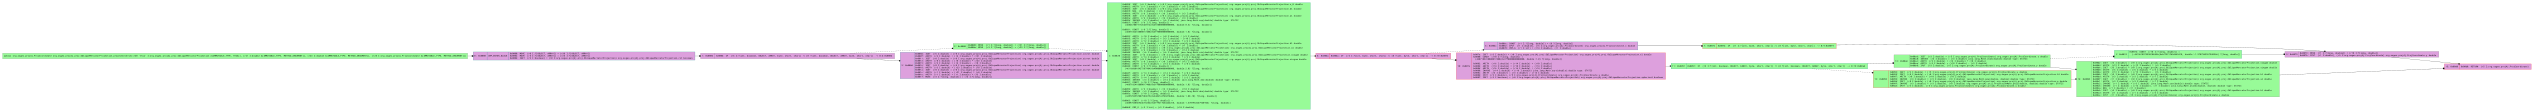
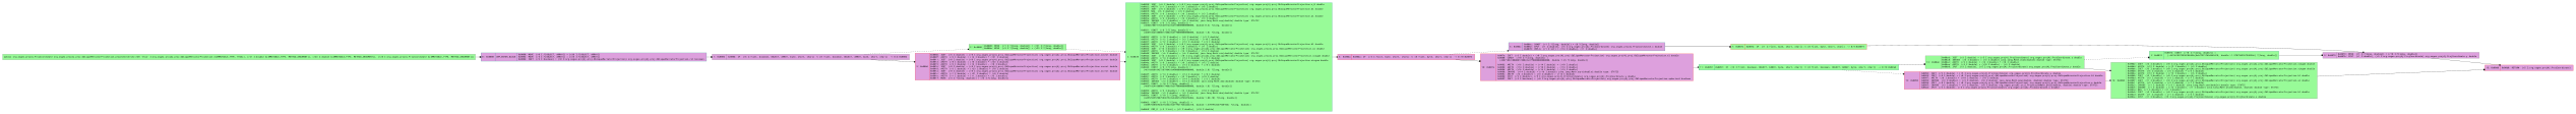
  digraph {
    fontname="Roboto Mono"
    rankdir=LR
    node [color=teal fillcolor=plum fontname="Roboto Mono" shape=record style=filled]
    edge [arrowhead=dot fontname="Roboto Mono"]
    n1 [label="{0\:\ 0x0000|CMP_ENTER_BLOCK\l|0x0000: MOVE  (r0 I:?[OBJECT, ARRAY]) = (r20 I:?[OBJECT, ARRAY]) \l0x0002: MOVE  (r5 I:?[OBJECT, ARRAY]) = (r25 I:?[OBJECT, ARRAY]) \l0x0004: IGET  (r6 I:boolean) = (r0 I:org.osgeo.proj4j.proj.ObliqueMercatorProjection) org.osgeo.proj4j.proj.ObliqueMercatorProjection.rot boolean \l}"]
    n2 [color=gray40 label="{1\:\ 0x0006|0x0006: IF  (r6 I:?[int, boolean, OBJECT, ARRAY, byte, short, char]) != (0 ?[int, boolean, OBJECT, ARRAY, byte, short, char])  \-\> B:3:0x000d \l}"]
    n3 [color=gray40 fillcolor=palegreen label="{2\:\ 0x0008|0x0008: MOVE  (r1 I:?[long, double]) = (r21 I:?[long, double]) \l0x000a: MOVE  (r3 I:?[long, double]) = (r23 I:?[long, double]) \l}"]
-   n4 [label="{3\:\ 0x000d|0x000d: IGET  (r6 I:double) = (r0 I:org.osgeo.proj4j.proj.ObliqueMercatorProjection) org.osgeo.proj4j.proj.ObliqueMercatorProjection.cosrot double \l0x000f: ARITH  (r6 I:double) = (r6 I:double) * (r21 I:double) \l0x0011: IGET  (r8 I:double) = (r0 I:org.osgeo.proj4j.proj.ObliqueMercatorProjection) org.osgeo.proj4j.proj.ObliqueMercatorProjection.sinrot double \l0x0013: ARITH  (r8 I:double) = (r8 I:double) * (r23 I:double) \l0x0015: ARITH  (r6 I:double) = (r6 I:double) \- (r8 I:double) \l0x0016: IGET  (r8 I:double) = (r0 I:org.osgeo.proj4j.proj.ObliqueMercatorProjection) org.osgeo.proj4j.proj.ObliqueMercatorProjection.cosrot double \l0x0018: ARITH  (r3 I:double) = (r23 I:double) * (r8 I:double) \l0x001a: IGET  (r8 I:double) = (r0 I:org.osgeo.proj4j.proj.ObliqueMercatorProjection) org.osgeo.proj4j.proj.ObliqueMercatorProjection.sinrot double \l0x001c: ARITH  (r1 I:double) = (r21 I:double) * (r8 I:double) \l0x001e: ARITH  (r1 I:double) = (r1 I:double) + (r3 I:double) \l0x001f: MOVE  (r3 I:?[long, double]) = (r6 I:?[long, double]) \l}"]
+   n4 [color=red label="{3\:\ 0x000d|0x000d: IGET  (r6 I:double) = (r0 I:org.osgeo.proj4j.proj.ObliqueMercatorProjection) org.osgeo.proj4j.proj.ObliqueMercatorProjection.cosrot double \l0x000f: ARITH  (r6 I:double) = (r6 I:double) * (r21 I:double) \l0x0011: IGET  (r8 I:double) = (r0 I:org.osgeo.proj4j.proj.ObliqueMercatorProjection) org.osgeo.proj4j.proj.ObliqueMercatorProjection.sinrot double \l0x0013: ARITH  (r8 I:double) = (r8 I:double) * (r23 I:double) \l0x0015: ARITH  (r6 I:double) = (r6 I:double) \- (r8 I:double) \l0x0016: IGET  (r8 I:double) = (r0 I:org.osgeo.proj4j.proj.ObliqueMercatorProjection) org.osgeo.proj4j.proj.ObliqueMercatorProjection.cosrot double \l0x0018: ARITH  (r3 I:double) = (r23 I:double) * (r8 I:double) \l0x001a: IGET  (r8 I:double) = (r0 I:org.osgeo.proj4j.proj.ObliqueMercatorProjection) org.osgeo.proj4j.proj.ObliqueMercatorProjection.sinrot double \l0x001c: ARITH  (r1 I:double) = (r21 I:double) * (r8 I:double) \l0x001e: ARITH  (r1 I:double) = (r1 I:double) + (r3 I:double) \l0x001f: MOVE  (r3 I:?[long, double]) = (r6 I:?[long, double]) \l}"]
    n5 [fillcolor=palegreen label="{4\:\ 0x0020|0x0020: IGET  (r6 I:double) = (r0 I:org.osgeo.proj4j.proj.ObliqueMercatorProjection) org.osgeo.proj4j.proj.ObliqueMercatorProjection.u_0 double \l0x0022: ARITH  (r1 I:double) = (r1 I:double) + (r6 I:double) \l0x0023: IGET  (r6 I:double) = (r0 I:org.osgeo.proj4j.proj.ObliqueMercatorProjection) org.osgeo.proj4j.proj.ObliqueMercatorProjection.bl double \l0x0025: NEG  (r6 I:double) = (r6 I:double) \l0x0026: ARITH  (r6 I:double) = (r6 I:double) * (r3 I:double) \l0x0028: IGET  (r3 I:double) = (r0 I:org.osgeo.proj4j.proj.ObliqueMercatorProjection) org.osgeo.proj4j.proj.ObliqueMercatorProjection.al double \l0x002a: ARITH  (r6 I:double) = (r6 I:double) \/ (r3 I:double) \l0x002b: INVOKE  (r3 I:double) = (r6 I:double) java.lang.Math.exp(double):double type: STATIC \l0x002f: CONST  (r6 I:?[long, double]) = \l  (4602678819172646912(0x3fe0000000000000, double:0.5) ?[long, double])\l \l0x0031: CONST  (r8 I:?[long, double]) = \l  (4607182418800017408(0x3ff0000000000000, double:1.0) ?[long, double])\l \l0x0033: ARITH  (r10 I:double) = (r8 I:double) \/ (r3 I:double) \l0x0035: ARITH  (r12 I:double) = (r3 I:double) \- (r10 I:double) \l0x0037: ARITH  (r12 I:double) = (r12 I:double) * (r6 I:double) \l0x0039: IGET  (r6 I:double) = (r0 I:org.osgeo.proj4j.proj.ObliqueMercatorProjection) org.osgeo.proj4j.proj.ObliqueMercatorProjection.bl double \l0x003b: ARITH  (r6 I:double) = (r6 I:double) * (r1 I:double) \l0x003d: IGET  (r14 I:double) = (r0 I:org.osgeo.proj4j.proj.ObliqueMercatorProjection) org.osgeo.proj4j.proj.ObliqueMercatorProjection.al double \l0x003f: ARITH  (r6 I:double) = (r6 I:double) \/ (r14 I:double) \l0x0040: INVOKE  (r6 I:double) = (r6 I:double) java.lang.Math.sin(double):double type: STATIC \l0x0044: IGET  (r14 I:double) = (r0 I:org.osgeo.proj4j.proj.ObliqueMercatorProjection) org.osgeo.proj4j.proj.ObliqueMercatorProjection.cosgam double \l0x0046: ARITH  (r14 I:double) = (r14 I:double) * (r6 I:double) \l0x0048: IGET  (r8 I:double) = (r0 I:org.osgeo.proj4j.proj.ObliqueMercatorProjection) org.osgeo.proj4j.proj.ObliqueMercatorProjection.singam double \l0x004a: ARITH  (r8 I:double) = (r8 I:double) * (r12 I:double) \l0x004c: ARITH  (r14 I:double) = (r14 I:double) + (r8 I:double) \l0x004d: CONST  (r8 I:?[long, double]) = \l  (4611686018427387904(0x4000000000000000, double:2.0) ?[long, double])\l \l0x004f: ARITH  (r14 I:double) = (r14 I:double) * (r8 I:double) \l0x0051: ARITH  (r3 I:double) = (r3 I:double) + (r10 I:double) \l0x0052: ARITH  (r14 I:double) = (r14 I:double) \/ (r3 I:double) \l0x0053: INVOKE  (r3 I:double) = (r14 I:double) java.lang.Math.abs(double):double type: STATIC \l0x0057: CONST  (r10 I:?[long, double]) = \l  (4607182418800017408(0x3ff0000000000000, double:1.0) ?[long, double])\l \l0x0059: ARITH  (r3 I:double) = (r3 I:double) \- (r10 I:double) \l0x005a: INVOKE  (r3 I:double) = (r3 I:double) java.lang.Math.abs(double):double type: STATIC \l0x005e: CONST  (r10 I:?[long, double]) = \l  (4457293557087583675(0x3ddb7cdfd9d7bdbb, double:1.0E\-10) ?[long, double])\l \l0x0063: CONST  (r18 I:?[long, double]) = \l  (4609753056924675352(0x3ff921fb54442d18, double:1.5707963267948966) ?[long, double])\l \l0x0068: CMP_G  (r3 I:int) = (r3 I:double), (r10 I:double) \l}"]
    n6 [color=red label="{5\:\ 0x006a|0x006a: IF  (r3 I:?[int, byte, short, char]) \>= (0 ?[int, byte, short, char])  \-\> B:10:0x007e \l}"]
    n7 [label="{6\:\ 0x006c|0x006c: CONST  (r1 I:?[long, double]) = (0 ?[long, double]) \l0x006e: IPUT  (r1 I:double), (r5 I:org.osgeo.proj4j.ProjCoordinate) org.osgeo.proj4j.ProjCoordinate.x double \l0x0070: CMP_G  (r1 I:int) = (r14 I:double), (r1 I:double) \l}"]
    n8 [color=red label="{10\:\ 0x007e|0x007e: IGET  (r3 I:double) = (r0 I:org.osgeo.proj4j.proj.ObliqueMercatorProjection) org.osgeo.proj4j.proj.ObliqueMercatorProjection.el double \l0x0080: CONST  (r10 I:?[long, double]) = \l  (4607182418800017408(0x3ff0000000000000, double:1.0) ?[long, double])\l \l0x0082: ARITH  (r16 I:double) = (r14 I:double) + (r10 I:double) \l0x0084: ARITH  (r14 I:double) = (r10 I:double) \- (r14 I:double) \l0x0086: ARITH  (r16 I:double) = (r16 I:double) \/ (r14 I:double) \l0x0088: INVOKE  (r14 I:double) = (r16 I:double) java.lang.Math.sqrt(double):double type: STATIC \l0x008c: ARITH  (r3 I:double) = (r3 I:double) \/ (r14 I:double) \l0x008d: IPUT  (r3 I:double), (r5 I:org.osgeo.proj4j.ProjCoordinate) org.osgeo.proj4j.ProjCoordinate.y double \l0x008f: IGET  (r3 I:boolean) = (r0 I:org.osgeo.proj4j.proj.ObliqueMercatorProjection) org.osgeo.proj4j.proj.ObliqueMercatorProjection.spherical boolean \l}"]
    n9 [color=red fillcolor=palegreen label="{7\:\ 0x0072|0x0072: IF  (r1 I:?[int, byte, short, char]) \>= (0 ?[int, byte, short, char])  \-\> B:9:0x0079 \l}"]
    n10 [fillcolor=palegreen label="{11\:\ 0x0091|0x0091: IF  (r3 I:?[int, boolean, OBJECT, ARRAY, byte, short, char]) != (0 ?[int, boolean, OBJECT, ARRAY, byte, short, char])  \-\> B:13:0x00a6 \l}"]
    n11 [color=gray40 label="{9\:\ 0x0079|0x0079: MOVE  (r1 I:?[long, double]) = (r18 I:?[long, double]) \l0x007b: IPUT  (r1 I:double), (r5 I:org.osgeo.proj4j.ProjCoordinate) org.osgeo.proj4j.ProjCoordinate.y double \l}"]
    n12 [fillcolor=palegreen label="{8\:\ 0x0074|0x0074: CONST  (r18 I:?[long, double]) = \l  (\-4613618979930100456(0xbff921fb54442d18, double:\-1.5707963267948966) ?[long, double])\l \l}"]
    n13 [color=red label="{15\:\ 0x00d0|0x00d0: RETURN  (r5 I:org.osgeo.proj4j.ProjCoordinate) \l}"]
-   n14 [color=red fillcolor=palegreen label="{12\:\ 0x0093|0x0093: IGET  (r3 I:double) = (r5 I:org.osgeo.proj4j.ProjCoordinate) org.osgeo.proj4j.ProjCoordinate.y double \l0x0095: IGET  (r8 I:double) = (r0 I:org.osgeo.proj4j.proj.ObliqueMercatorProjection) org.osgeo.proj4j.proj.ObliqueMercatorProjection.bl double \l0x0097: ARITH  (r8 I:double) = (r10 I:double) \/ (r8 I:double) \l0x0099: INVOKE  (r3 I:double) = (r3 I:double), (r8 I:double) java.lang.Math.pow(double, double):double type: STATIC \l0x009d: IGET  (r8 I:double) = (r0 I:org.osgeo.proj4j.proj.ObliqueMercatorProjection) org.osgeo.proj4j.proj.ObliqueMercatorProjection.e double \l0x009f: INVOKE  (r3 I:double) = (r3 I:double), (r8 I:double) org.osgeo.proj4j.util.ProjectionMath.phi2(double, double):double type: STATIC \l0x00a3: IPUT  (r3 I:double), (r5 I:org.osgeo.proj4j.ProjCoordinate) org.osgeo.proj4j.ProjCoordinate.y double \l}"]
+   n14 [color=red label="{12\:\ 0x0093|0x0093: IGET  (r3 I:double) = (r5 I:org.osgeo.proj4j.ProjCoordinate) org.osgeo.proj4j.ProjCoordinate.y double \l0x0095: IGET  (r8 I:double) = (r0 I:org.osgeo.proj4j.proj.ObliqueMercatorProjection) org.osgeo.proj4j.proj.ObliqueMercatorProjection.bl double \l0x0097: ARITH  (r8 I:double) = (r10 I:double) \/ (r8 I:double) \l0x0099: INVOKE  (r3 I:double) = (r3 I:double), (r8 I:double) java.lang.Math.pow(double, double):double type: STATIC \l0x009d: IGET  (r8 I:double) = (r0 I:org.osgeo.proj4j.proj.ObliqueMercatorProjection) org.osgeo.proj4j.proj.ObliqueMercatorProjection.e double \l0x009f: INVOKE  (r3 I:double) = (r3 I:double), (r8 I:double) org.osgeo.proj4j.util.ProjectionMath.phi2(double, double):double type: STATIC \l0x00a3: IPUT  (r3 I:double), (r5 I:org.osgeo.proj4j.ProjCoordinate) org.osgeo.proj4j.ProjCoordinate.y double \l}"]
    n15 [color=gray40 fillcolor=palegreen label="{13\:\ 0x00a6|0x00a6: IGET  (r3 I:double) = (r5 I:org.osgeo.proj4j.ProjCoordinate) org.osgeo.proj4j.ProjCoordinate.y double \l0x00a8: INVOKE  (r3 I:double) = (r3 I:double) java.lang.Math.atan(double):double type: STATIC \l0x00ac: ARITH  (r3 I:double) = (r3 I:double) * (r8 I:double) \l0x00ae: ARITH  (r3 I:double) = (r18 I:double) \- (r3 I:double) \l0x00b0: IPUT  (r3 I:double), (r5 I:org.osgeo.proj4j.ProjCoordinate) org.osgeo.proj4j.ProjCoordinate.y double \l}"]
    n16 [color=gray40 fillcolor=palegreen label="{14\:\ 0x00b2|0x00b2: IGET  (r3 I:double) = (r0 I:org.osgeo.proj4j.proj.ObliqueMercatorProjection) org.osgeo.proj4j.proj.ObliqueMercatorProjection.cosgam double \l0x00b4: ARITH  (r12 I:double) = (r12 I:double) * (r3 I:double) \l0x00b6: IGET  (r3 I:double) = (r0 I:org.osgeo.proj4j.proj.ObliqueMercatorProjection) org.osgeo.proj4j.proj.ObliqueMercatorProjection.singam double \l0x00b8: ARITH  (r6 I:double) = (r6 I:double) * (r3 I:double) \l0x00ba: ARITH  (r12 I:double) = (r12 I:double) \- (r6 I:double) \l0x00bb: IGET  (r3 I:double) = (r0 I:org.osgeo.proj4j.proj.ObliqueMercatorProjection) org.osgeo.proj4j.proj.ObliqueMercatorProjection.bl double \l0x00bd: ARITH  (r3 I:double) = (r3 I:double) * (r1 I:double) \l0x00bf: IGET  (r1 I:double) = (r0 I:org.osgeo.proj4j.proj.ObliqueMercatorProjection) org.osgeo.proj4j.proj.ObliqueMercatorProjection.al double \l0x00c1: ARITH  (r3 I:double) = (r3 I:double) \/ (r1 I:double) \l0x00c2: INVOKE  (r1 I:double) = (r3 I:double) java.lang.Math.cos(double):double type: STATIC \l0x00c6: INVOKE  (r1 I:double) = (r12 I:double), (r1 I:double) java.lang.Math.atan2(double, double):double type: STATIC \l0x00ca: NEG  (r1 I:double) = (r1 I:double) \l0x00cb: IGET  (r3 I:double) = (r0 I:org.osgeo.proj4j.proj.ObliqueMercatorProjection) org.osgeo.proj4j.proj.ObliqueMercatorProjection.bl double \l0x00cd: ARITH  (r1 I:double) = (r1 I:double) \/ (r3 I:double) \l0x00ce: IPUT  (r1 I:double), (r5 I:org.osgeo.proj4j.ProjCoordinate) org.osgeo.proj4j.ProjCoordinate.x double \l}"]
    n17 [color=gray40 fillcolor=palegreen label="{public org.osgeo.proj4j.ProjCoordinate org.osgeo.proj4j.proj.ObliqueMercatorProjection.projectInverse((r20 'this' I:org.osgeo.proj4j.proj.ObliqueMercatorProjection A[IMMUTABLE_TYPE, THIS]), (r21 I:double A[IMMUTABLE_TYPE, METHOD_ARGUMENT]), (r23 I:double A[IMMUTABLE_TYPE, METHOD_ARGUMENT]), (r25 I:org.osgeo.proj4j.ProjCoordinate A[IMMUTABLE_TYPE, METHOD_ARGUMENT])) }"]
    n1 -> n2 [arrowhead=box]
    n2 -> n3 [style=dashed]
    n2 -> n4
    n3 -> n5 [style=dashed]
    n4 -> n5
    n5 -> n6
    n6 -> n7 [style=dashed]
    n6 -> n8 [arrowhead=box]
    n7 -> n9 [arrowhead=box]
    n8 -> n10
    n9 -> n11
    n10 -> n14 [style=dashed]
    n10 -> n15 [arrowhead=box]
    n11 -> n13
    n12 -> n11 [arrowhead=box]
    n14 -> n16
    n15 -> n12 [arrowhead=box style=dashed]
    n15 -> n16
    n16 -> n13 [arrowhead=box]
    n17 -> n1 [arrowhead=box]
  }
